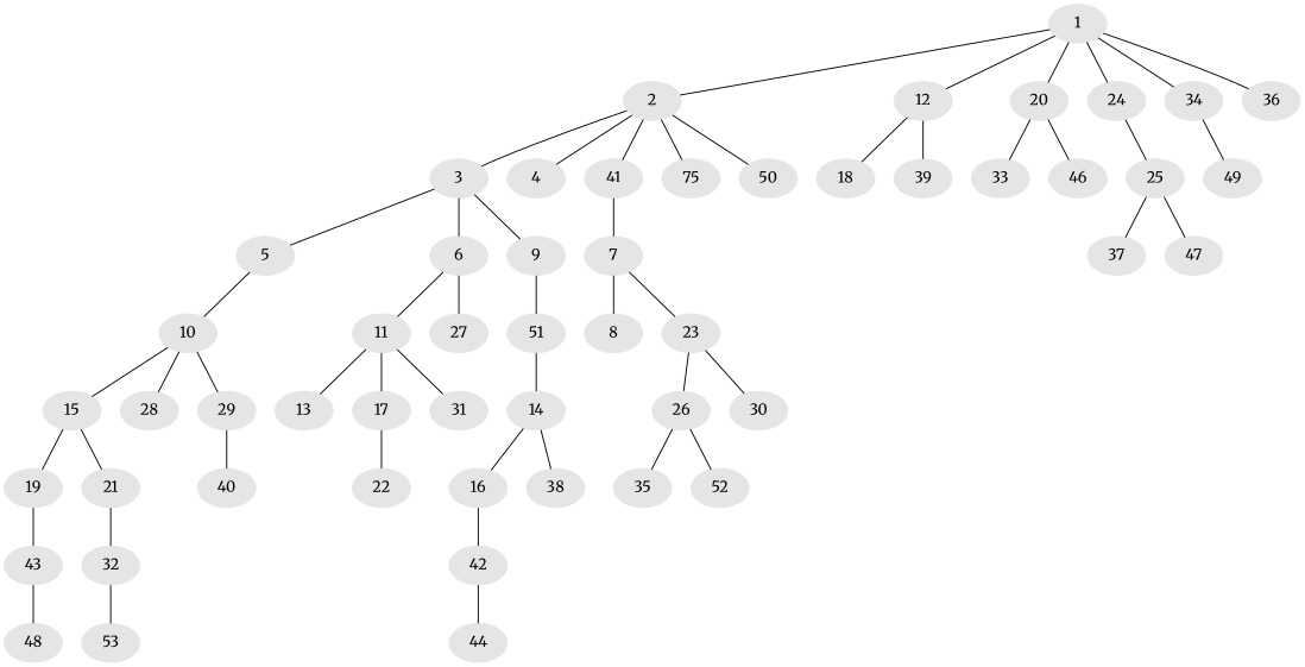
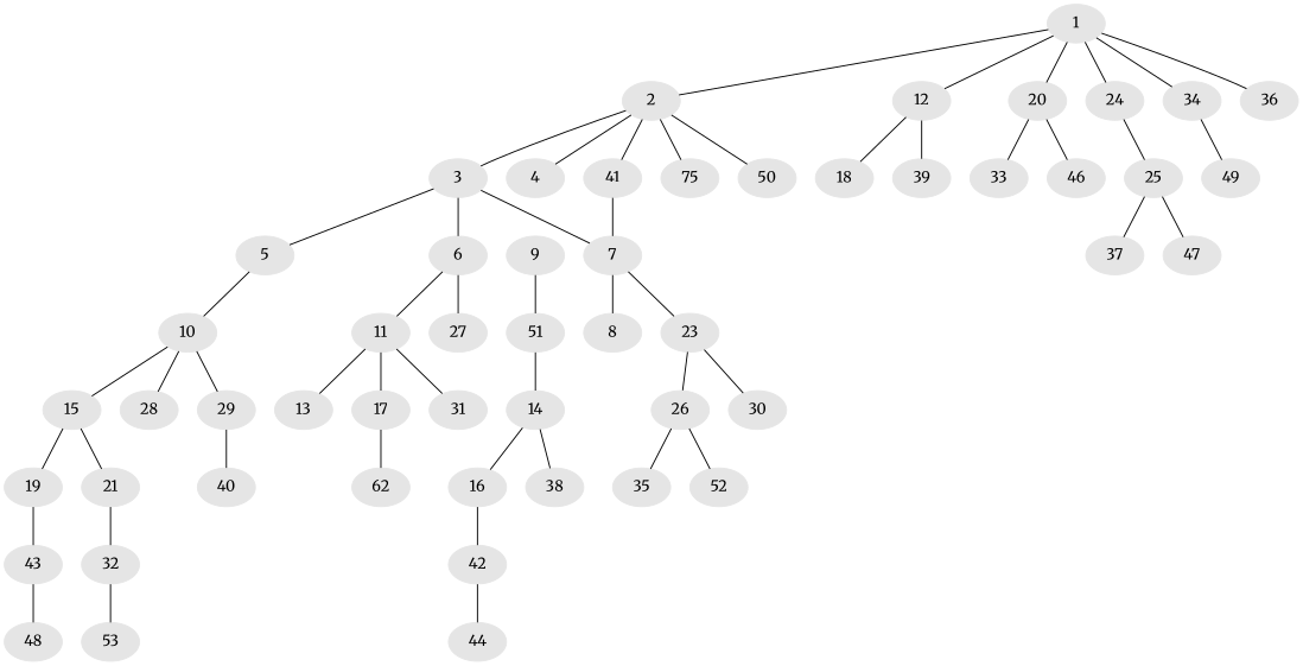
  graph {
    fontname=Merriweather
    node [color=gray90 fontname=Merriweather style=filled]
    edge [fontname=Merriweather]
    1
    2
    12
    20
    24
    34
    36
    3
    4
    41
    n11 [label=75]
    50
    18
    39
    33
    46
    25
    49
    5
    6
    9
    7
    10
    11
    27
    51
    8
    23
    15
    28
    29
    13
    17
    31
    26
    30
    14
    16
    38
    19
    21
    40
-   22
+   22 [label=62]
    42
    43
    32
    44
    48
    53
    35
    52
    37
    47
    1 -- 2
    1 -- 12
    1 -- 20
    1 -- 24
    1 -- 34
    1 -- 36
    2 -- 3
    2 -- 4
    2 -- 41
    2 -- n11
    2 -- 50
    12 -- 18
    12 -- 39
    20 -- 33
    20 -- 46
    24 -- 25
    34 -- 49
    3 -- 5
    3 -- 6
-   3 -- 9
+   3 -- 7
    41 -- 7
    25 -- 37
    25 -- 47
    5 -- 10
    6 -- 11
    6 -- 27
    9 -- 51
    7 -- 8
    7 -- 23
    10 -- 15
    10 -- 28
    10 -- 29
    11 -- 13
    11 -- 17
    11 -- 31
    51 -- 14
    23 -- 26
    23 -- 30
    15 -- 19
    15 -- 21
    29 -- 40
    17 -- 22
    26 -- 35
    26 -- 52
    14 -- 16
    14 -- 38
    16 -- 42
    19 -- 43
    21 -- 32
    42 -- 44
    43 -- 48
    32 -- 53
  }
